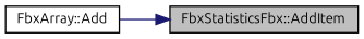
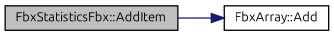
  digraph {
    rankdir=LR
    fontname=Ubuntu
    node [color=black fontname=Ubuntu fontsize=10 shape=record style=filled]
    n1 [fillcolor=grey75 fontcolor=black height=0.2 label="FbxStatisticsFbx::AddItem" width=0.4]
    n2 [fillcolor=white height=0.2 label="FbxArray::Add" width=0.4]
-   n2 -> n1 [color=midnightblue fontname=Ubuntu fontsize=10 labelfontname=Helvetica labelfontsize=10 style=solid]
+   n1 -> n2 [color=midnightblue fontname=Ubuntu fontsize=10 labelfontname=Helvetica labelfontsize=10 style=solid]
  }
